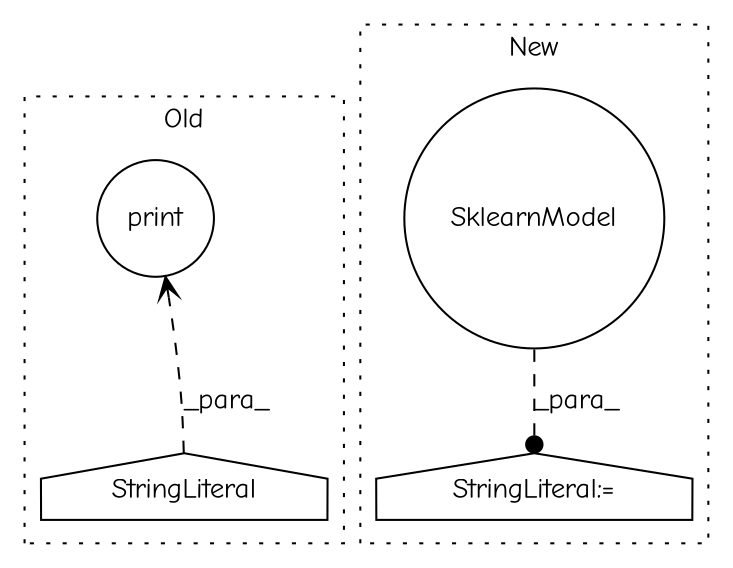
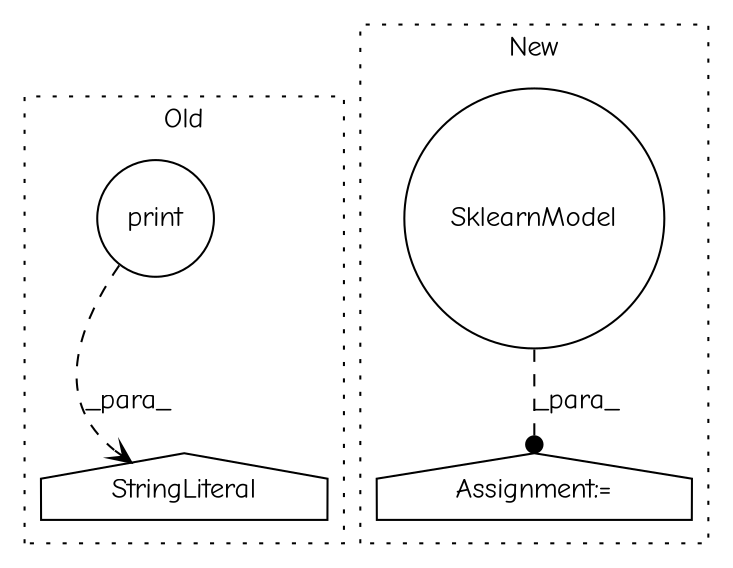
  digraph {
    fontname="Comic Neue"
    node [a=32 fontname="Comic Neue" shape=circle]
    edge [fontname="Comic Neue" style=dashed]
    n1 [l="6,1" label=print s="3241,3255"]
    n2 [a=45 l=8 label=StringLiteral s=3247 shape=house]
    n3 [l="13,1" label=SklearnModel s="2386,2427"]
-   n4 [a=7 l=1 label="StringLiteral:=" s=2355 shape=house]
+   n4 [a=7 l=1 label="Assignment:=" s=2355 shape=house]
    subgraph cluster_1 {
      label=Old
      style=dotted
      n1
      n2
    }
    subgraph cluster_2 {
      label=New
      style=dotted
      n3
      n4
    }
-   n2 -> n1 [arrowhead=vee label=_para_]
+   n1 -> n2 [arrowhead=vee label=_para_]
    n3 -> n4 [arrowhead=dot label=_para_]
  }
